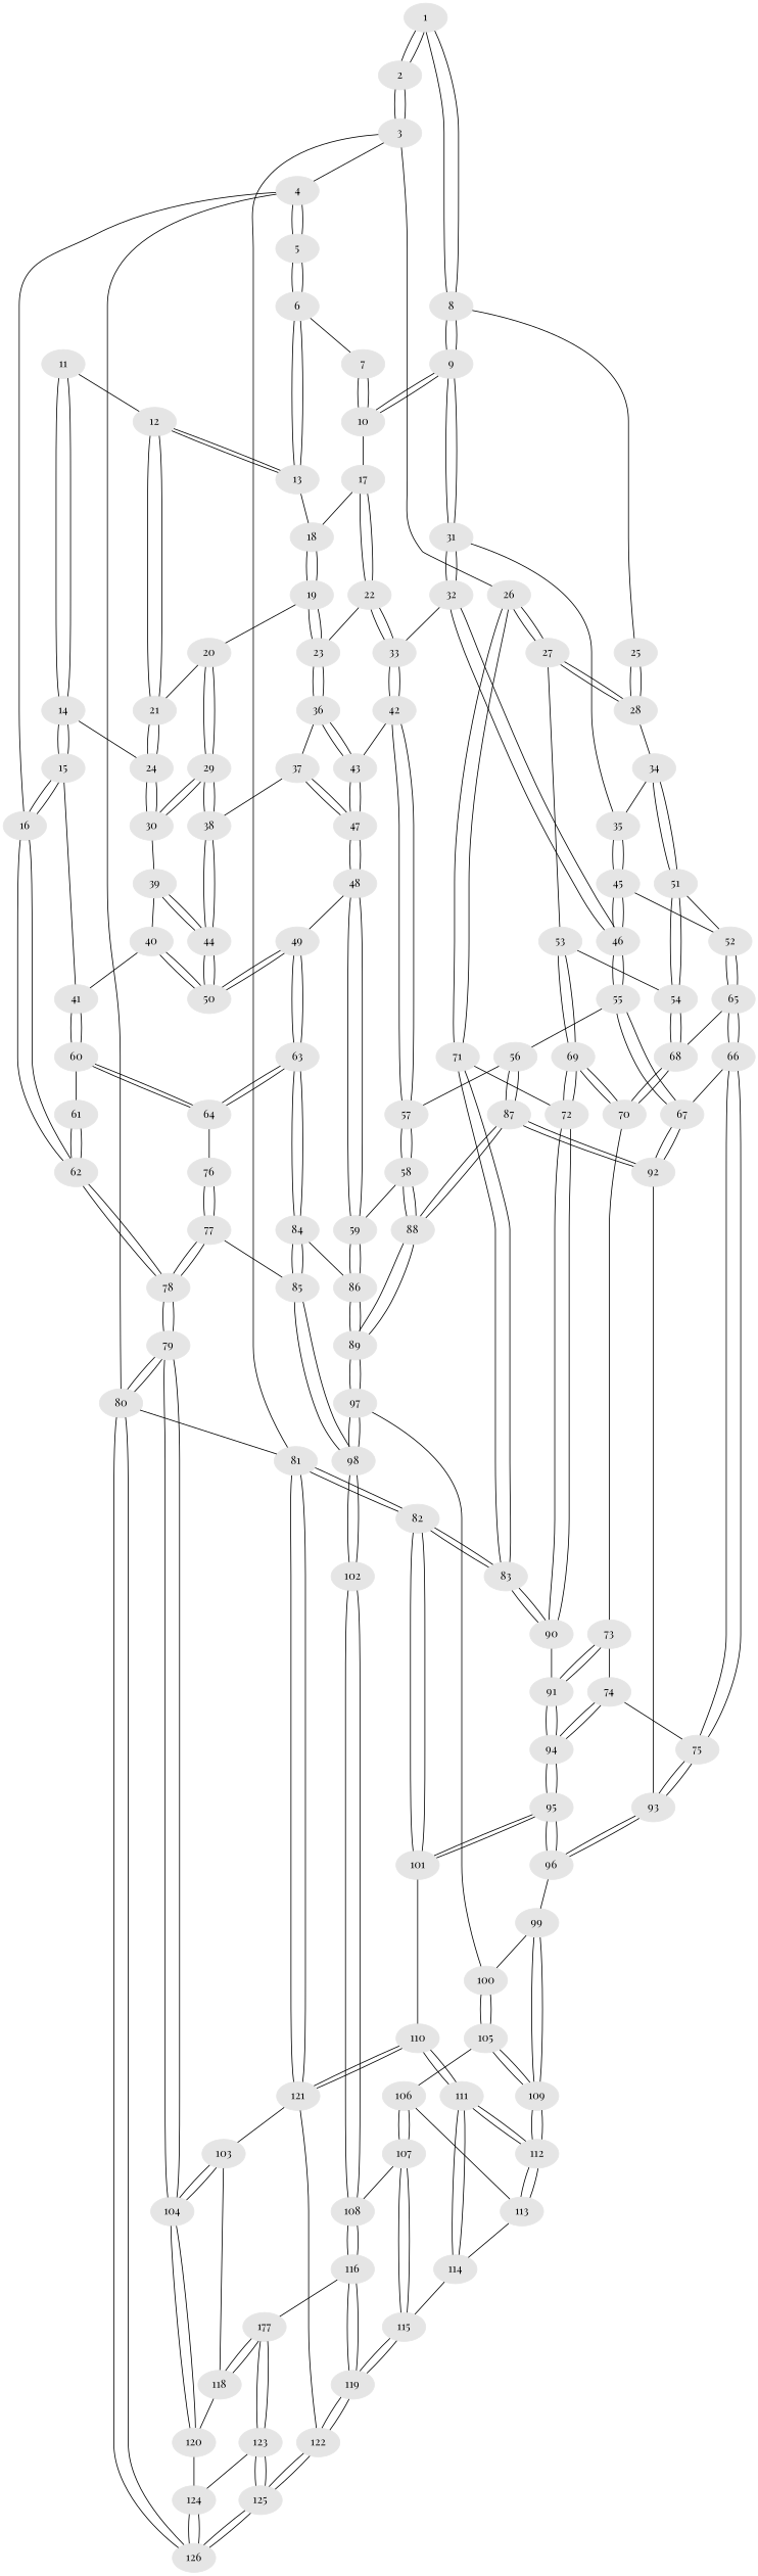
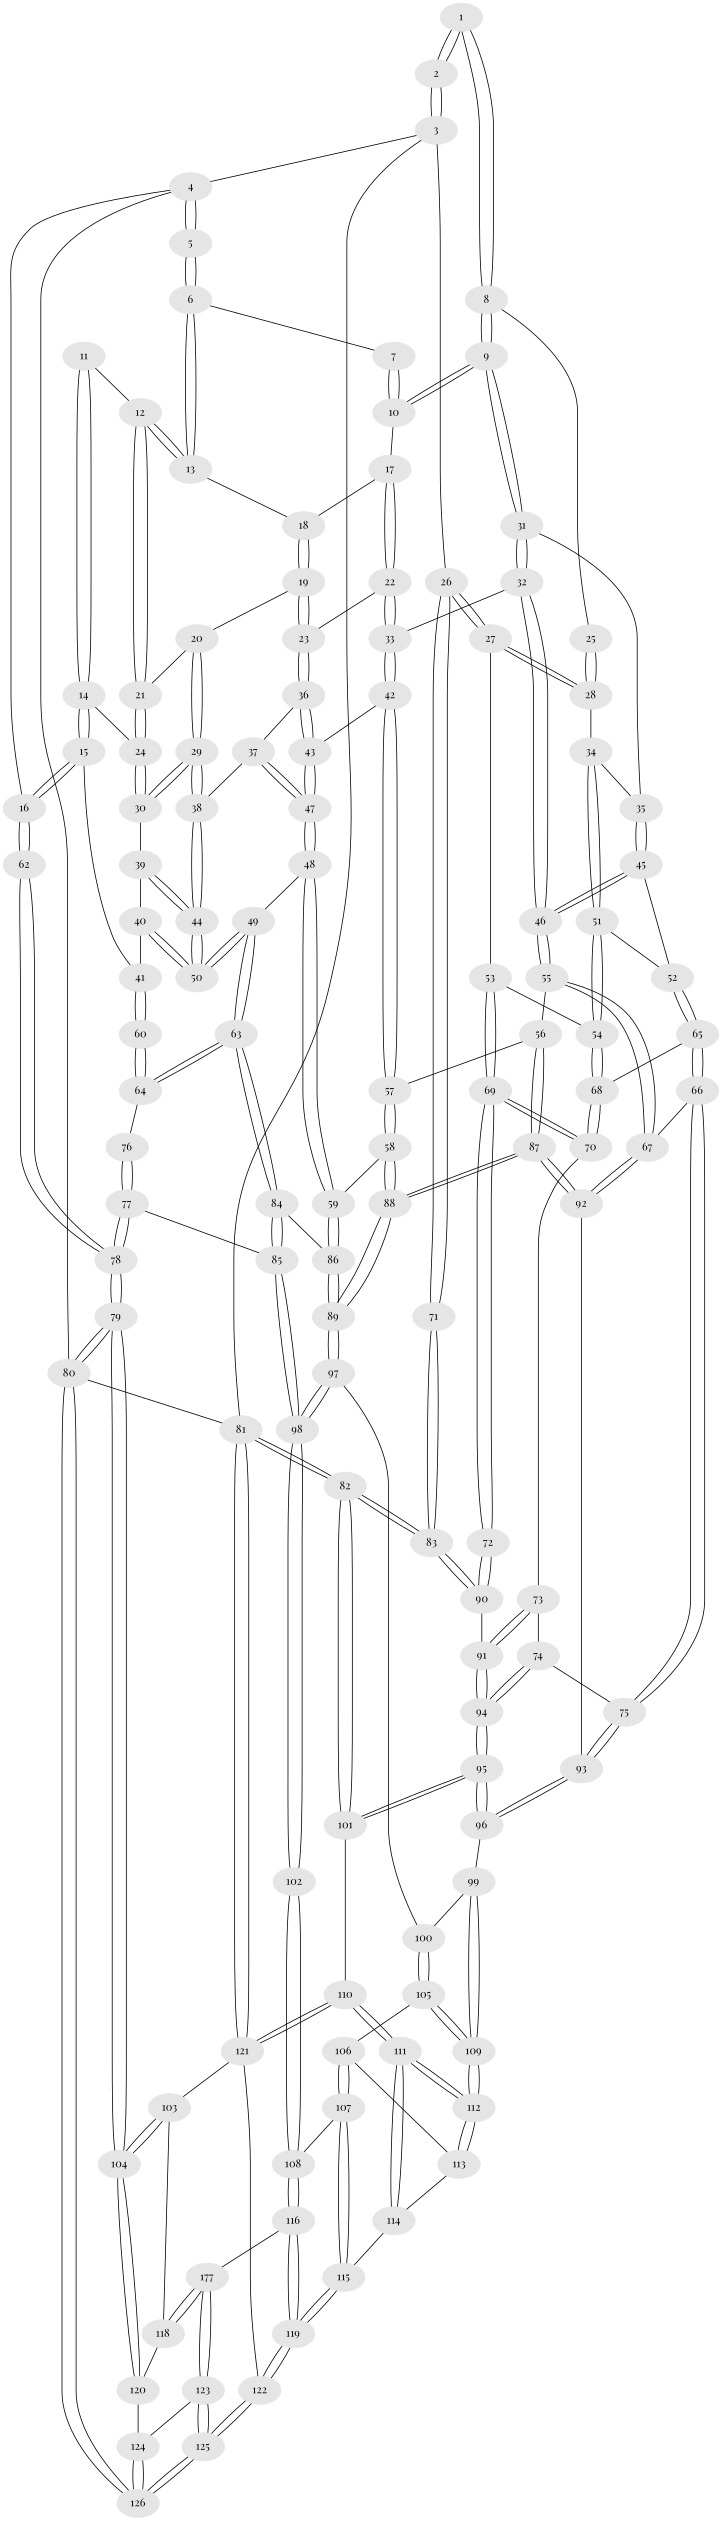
  graph {
    fontname="Playfair Display"
    node [color=gray90 fontname="Playfair Display" style=filled]
    edge [fontname="Playfair Display"]
    1
    2
    8
    3
    9
    25
    4
    26
    81
    5
    16
    80
    27
    71
    82
    121
    6
    62
    126
    7
    13
    10
    18
    17
    31
    28
    32
    35
    22
    11
    12
    14
    21
    15
    24
    19
    41
    30
    60
    78
    23
    33
    20
    29
    36
    38
    42
    37
    43
    39
    34
    53
    72
    83
    54
    69
    51
    44
    40
    46
    45
    55
    57
    52
    47
    48
    50
-   61
    64
    58
    65
    56
    67
    49
    59
    63
    86
    84
    68
    66
    70
    87
    92
    88
    89
    76
    77
    79
    85
    75
    93
    73
    90
    74
    91
    94
    95
    96
    98
    104
    120
    101
    103
    122
    110
    102
    97
    100
    99
    109
    105
    108
    112
    106
    111
    118
    116
    124
    107
    113
    115
    114
    119
    n124 [label=177]
    123
    125
    1 -- 2
    1 -- 2
    1 -- 8
    1 -- 8
    2 -- 3
    2 -- 3
    8 -- 9
    8 -- 9
    8 -- 25
    3 -- 4
    3 -- 26
    3 -- 81
    9 -- 10
    9 -- 10
    9 -- 31
    9 -- 31
    25 -- 28
    25 -- 28
    4 -- 5
    4 -- 5
    4 -- 16
    4 -- 80
    26 -- 27
    26 -- 27
    26 -- 71
    26 -- 71
    81 -- 82
    81 -- 82
    81 -- 121
    81 -- 121
    5 -- 6
    5 -- 6
    16 -- 62
    16 -- 62
    80 -- 81
    80 -- 126
    80 -- 126
    27 -- 28
    27 -- 28
    27 -- 53
-   71 -- 72
    71 -- 83
    71 -- 83
    82 -- 83
    82 -- 83
    82 -- 101
    82 -- 101
    121 -- 103
    121 -- 122
    6 -- 7
    6 -- 13
    6 -- 13
    62 -- 78
    62 -- 78
    7 -- 10
    7 -- 10
    13 -- 18
    10 -- 17
    18 -- 19
    18 -- 19
    17 -- 18
    17 -- 22
    17 -- 22
    31 -- 32
    31 -- 32
    31 -- 35
    28 -- 34
    32 -- 33
    32 -- 46
    32 -- 46
    35 -- 45
    35 -- 45
    22 -- 23
    22 -- 33
    22 -- 33
    11 -- 12
    11 -- 14
    11 -- 14
    12 -- 13
    12 -- 13
    12 -- 21
    12 -- 21
    14 -- 15
    14 -- 15
    14 -- 24
    21 -- 24
    21 -- 24
    15 -- 16
    15 -- 16
    15 -- 41
    24 -- 30
    24 -- 30
    19 -- 23
    19 -- 23
    19 -- 20
    41 -- 60
    41 -- 60
    30 -- 39
-   60 -- 61
    60 -- 64
    60 -- 64
    78 -- 79
    78 -- 79
    23 -- 36
    23 -- 36
    33 -- 42
    33 -- 42
    20 -- 21
    20 -- 29
    20 -- 29
    29 -- 30
    29 -- 30
    29 -- 38
    29 -- 38
    36 -- 37
    36 -- 43
    36 -- 43
    38 -- 44
    38 -- 44
    42 -- 43
    42 -- 57
    42 -- 57
    37 -- 38
    37 -- 47
    37 -- 47
    43 -- 47
    43 -- 47
    39 -- 44
    39 -- 44
    39 -- 40
    34 -- 35
    34 -- 51
    34 -- 51
    53 -- 54
    53 -- 69
    53 -- 69
    72 -- 90
    72 -- 90
    83 -- 90
    83 -- 90
    54 -- 68
    54 -- 68
    69 -- 72
    69 -- 72
    69 -- 70
    69 -- 70
    51 -- 54
    51 -- 54
    51 -- 52
    44 -- 50
    44 -- 50
    40 -- 41
    40 -- 50
    40 -- 50
    46 -- 55
    46 -- 55
    45 -- 46
    45 -- 46
    45 -- 52
    55 -- 56
    55 -- 67
    55 -- 67
    57 -- 58
    57 -- 58
    52 -- 65
    52 -- 65
    47 -- 48
    47 -- 48
    48 -- 49
    48 -- 59
    48 -- 59
-   61 -- 62
-   61 -- 62
    64 -- 76
    58 -- 59
    58 -- 88
    58 -- 88
    65 -- 68
    65 -- 66
    65 -- 66
    56 -- 57
    56 -- 87
    56 -- 87
    67 -- 92
    67 -- 92
    49 -- 50
    49 -- 50
    49 -- 63
    49 -- 63
    59 -- 86
    59 -- 86
    63 -- 64
    63 -- 64
    63 -- 84
    63 -- 84
    86 -- 89
    86 -- 89
    84 -- 86
    84 -- 85
    84 -- 85
    68 -- 70
    68 -- 70
    66 -- 67
    66 -- 75
    66 -- 75
    70 -- 73
    87 -- 92
    87 -- 92
    87 -- 88
    87 -- 88
    92 -- 93
    88 -- 89
    88 -- 89
    89 -- 97
    89 -- 97
    76 -- 77
    76 -- 77
    77 -- 78
    77 -- 78
    77 -- 85
    79 -- 80
    79 -- 80
    79 -- 104
    79 -- 104
    85 -- 98
    85 -- 98
    75 -- 93
    75 -- 93
    93 -- 96
    93 -- 96
    73 -- 74
    73 -- 91
    73 -- 91
    90 -- 91
    74 -- 75
    74 -- 94
    74 -- 94
    91 -- 94
    91 -- 94
    94 -- 95
    94 -- 95
    95 -- 96
    95 -- 96
    95 -- 101
    95 -- 101
    96 -- 99
    98 -- 102
    98 -- 102
    104 -- 120
    104 -- 120
    120 -- 124
    101 -- 110
    103 -- 104
    103 -- 104
    103 -- 118
    122 -- 125
    122 -- 125
    110 -- 121
    110 -- 121
    110 -- 111
    110 -- 111
    102 -- 108
    102 -- 108
    97 -- 98
    97 -- 98
    97 -- 100
    100 -- 105
    100 -- 105
    99 -- 100
    99 -- 109
    99 -- 109
    109 -- 112
    109 -- 112
    105 -- 109
    105 -- 109
    105 -- 106
    108 -- 116
    108 -- 116
    112 -- 113
    112 -- 113
    106 -- 107
    106 -- 107
    106 -- 113
    111 -- 112
    111 -- 112
    111 -- 114
    111 -- 114
    118 -- 120
    116 -- 119
    116 -- 119
    116 -- n124
    124 -- 126
    124 -- 126
    107 -- 108
    107 -- 115
    107 -- 115
    113 -- 114
    115 -- 119
    115 -- 119
    114 -- 115
    119 -- 122
    119 -- 122
    n124 -- 118
    n124 -- 118
    n124 -- 123
    n124 -- 123
    123 -- 124
    123 -- 125
    123 -- 125
    125 -- 126
    125 -- 126
  }
